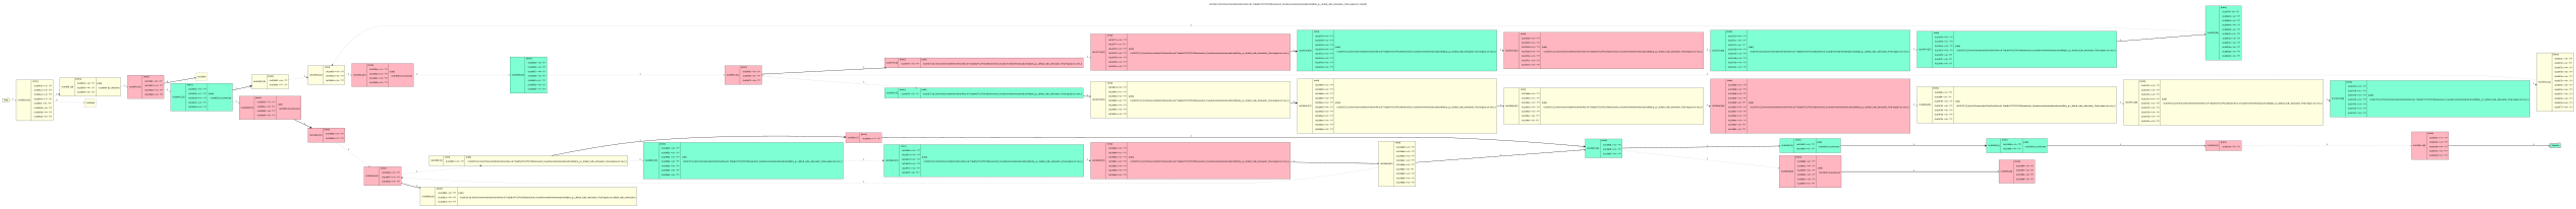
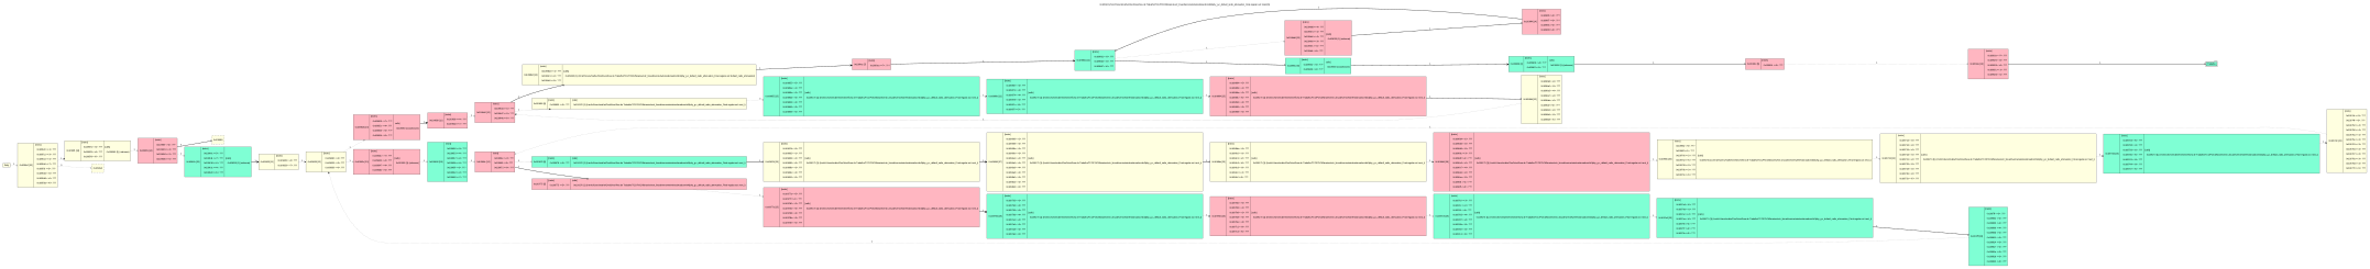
  digraph {
    fontname="Liberation Sans"
    label="0x1095c0 (/mnt/c/Users/mathe/OneDrive/Área de Trabalho/TCC/POCII/binaries/extr_linuxdriversnetwirelessbroadcomb43phy_g.c_default_radio_attenuation_Final-regular.out::main(0))"
    labelloc=t
    rankdir=LR
    node [fillcolor=lightyellow fontname="Liberation Sans" shape=record style=filled]
    edge [arrowhead=odot fontname="Liberation Sans" style=dotted]
    Entry [height=0.3 shape=folder width=0.3]
    n2 [label="{\n     0x1095c0 [32]\l\n     | [instrs]\l\n     &nbsp;&nbsp;0x1095c0 \<+1\>: ???\l\n     &nbsp;&nbsp;0x1095c1 \<+3\>: ???\l\n     &nbsp;&nbsp;0x1095c4 \<+4\>: ???\l\n     &nbsp;&nbsp;0x1095c8 \<+7\>: ???\l\n     &nbsp;&nbsp;0x1095cf \<+3\>: ???\l\n     &nbsp;&nbsp;0x1095d2 \<+4\>: ???\l\n     &nbsp;&nbsp;0x1095d6 \<+4\>: ???\l\n     &nbsp;&nbsp;0x1095da \<+6\>: ???\l\n  }"]
    n3 [label="{\n     0x1095f1 [13]\l\n     | [instrs]\l\n     &nbsp;&nbsp;0x1095f1 \<+4\>: ???\l\n     &nbsp;&nbsp;0x1095f5 \<+4\>: ???\l\n     &nbsp;&nbsp;0x1095f9 \<+5\>: ???\l\n     | [calls]\l\n     &nbsp;&nbsp;0x109060 \{1\} (unknown)\l\n  }"]
    n4 [label="{\n     0x1095e0\l\n  }" style="dashed,filled"]
    n5 [fillcolor=lightpink label="{\n     0x1095fe [14]\l\n     | [instrs]\l\n     &nbsp;&nbsp;0x1095fe \<+3\>: ???\l\n     &nbsp;&nbsp;0x109601 \<+3\>: ???\l\n     &nbsp;&nbsp;0x109604 \<+2\>: ???\l\n     &nbsp;&nbsp;0x109606 \<+6\>: ???\l\n  }"]
    n6 [label="{\n     0x109919\l\n  }" style="dashed,filled"]
    n7 [fillcolor=aquamarine label="{\n     0x10960c [25]\l\n     | [instrs]\l\n     &nbsp;&nbsp;0x10960c \<+5\>: ???\l\n     &nbsp;&nbsp;0x109611 \<+7\>: ???\l\n     &nbsp;&nbsp;0x109618 \<+4\>: ???\l\n     &nbsp;&nbsp;0x10961c \<+4\>: ???\l\n     &nbsp;&nbsp;0x109620 \<+5\>: ???\l\n     | [calls]\l\n     &nbsp;&nbsp;0x109050 \{1\} (unknown)\l\n  }"]
    n8 [label="{\n     0x109625 [11]\l\n     | [instrs]\l\n     &nbsp;&nbsp;0x109625 \<+4\>: ???\l\n     &nbsp;&nbsp;0x109629 \<+7\>: ???\l\n  }"]
    n9 [label="{\n     0x109630 [12]\l\n     | [instrs]\l\n     &nbsp;&nbsp;0x109630 \<+3\>: ???\l\n     &nbsp;&nbsp;0x109633 \<+3\>: ???\l\n     &nbsp;&nbsp;0x109636 \<+6\>: ???\l\n  }"]
    n10 [fillcolor=aquamarine height=0.3 label=Trabalho peripheries=2 shape=folder width=0.3]
    n11 [fillcolor=lightpink label="{\n     0x109825 [20]\l\n     | [instrs]\l\n     &nbsp;&nbsp;0x109825 \<+7\>: ???\l\n     &nbsp;&nbsp;0x10982c \<+4\>: ???\l\n     &nbsp;&nbsp;0x109830 \<+4\>: ???\l\n     &nbsp;&nbsp;0x109834 \<+5\>: ???\l\n     | [calls]\l\n     &nbsp;&nbsp;0x109050 \{1\} (unknown)\l\n  }"]
    n12 [fillcolor=lightpink label="{\n     0x10963c [20]\l\n     | [instrs]\l\n     &nbsp;&nbsp;0x10963c \<+7\>: ???\l\n     &nbsp;&nbsp;0x109643 \<+4\>: ???\l\n     &nbsp;&nbsp;0x109647 \<+4\>: ???\l\n     &nbsp;&nbsp;0x10964b \<+5\>: ???\l\n     | [calls]\l\n     &nbsp;&nbsp;0x109050 \{1\} (unknown)\l\n  }"]
    n13 [fillcolor=lightpink label="{\n     0x109839 [11]\l\n     | [instrs]\l\n     &nbsp;&nbsp;0x109839 \<+4\>: ???\l\n     &nbsp;&nbsp;0x10983d \<+7\>: ???\l\n  }"]
    n14 [fillcolor=aquamarine label="{\n     0x109650 [28]\l\n     | [instrs]\l\n     &nbsp;&nbsp;0x109650 \<+3\>: ???\l\n     &nbsp;&nbsp;0x109653 \<+4\>: ???\l\n     &nbsp;&nbsp;0x109657 \<+4\>: ???\l\n     &nbsp;&nbsp;0x10965b \<+4\>: ???\l\n     &nbsp;&nbsp;0x10965f \<+3\>: ???\l\n     &nbsp;&nbsp;0x109662 \<+3\>: ???\l\n     &nbsp;&nbsp;0x109665 \<+7\>: ???\l\n  }"]
    n15 [fillcolor=lightpink label="{\n     0x109844 [12]\l\n     | [instrs]\l\n     &nbsp;&nbsp;0x109844 \<+3\>: ???\l\n     &nbsp;&nbsp;0x109847 \<+3\>: ???\l\n     &nbsp;&nbsp;0x10984a \<+6\>: ???\l\n  }"]
    n16 [fillcolor=lightpink label="{\n     0x10966c [12]\l\n     | [instrs]\l\n     &nbsp;&nbsp;0x10966c \<+3\>: ???\l\n     &nbsp;&nbsp;0x10966f \<+3\>: ???\l\n     &nbsp;&nbsp;0x109672 \<+6\>: ???\l\n  }"]
    n17 [fillcolor=lightpink label="{\n     0x109775 [5]\l\n     | [instrs]\l\n     &nbsp;&nbsp;0x109775 \<+5\>: ???\l\n     | [calls]\l\n     &nbsp;&nbsp;0x109170 \{1\} (/mnt/c/Users/mathe/OneDrive/Área de Trabalho/TCC/POCII/binaries/extr_linuxdriversnetwirelessbroadcomb43phy_g.c_default_radio_attenuation_Final-regular.out::next_i)\l\n  }"]
    n18 [fillcolor=aquamarine label="{\n     0x109678 [5]\l\n     | [instrs]\l\n     &nbsp;&nbsp;0x109678 \<+5\>: ???\l\n     | [calls]\l\n     &nbsp;&nbsp;0x109170 \{1\} (/mnt/c/Users/mathe/OneDrive/Área de Trabalho/TCC/POCII/binaries/extr_linuxdriversnetwirelessbroadcomb43phy_g.c_default_radio_attenuation_Final-regular.out::next_i)\l\n  }"]
    n19 [fillcolor=lightpink label="{\n     0x10977a [25]\l\n     | [instrs]\l\n     &nbsp;&nbsp;0x10977a \<+5\>: ???\l\n     &nbsp;&nbsp;0x10977f \<+1\>: ???\l\n     &nbsp;&nbsp;0x109780 \<+2\>: ???\l\n     &nbsp;&nbsp;0x109782 \<+6\>: ???\l\n     &nbsp;&nbsp;0x109788 \<+3\>: ???\l\n     &nbsp;&nbsp;0x10978b \<+3\>: ???\l\n     &nbsp;&nbsp;0x10978e \<+5\>: ???\l\n     | [calls]\l\n     &nbsp;&nbsp;0x109170 \{1\} (/mnt/c/Users/mathe/OneDrive/Área de Trabalho/TCC/POCII/binaries/extr_linuxdriversnetwirelessbroadcomb43phy_g.c_default_radio_attenuation_Final-regular.out::next_i)\l\n  }"]
    n20 [label="{\n     0x10967d [25]\l\n     | [instrs]\l\n     &nbsp;&nbsp;0x10967d \<+5\>: ???\l\n     &nbsp;&nbsp;0x109682 \<+1\>: ???\l\n     &nbsp;&nbsp;0x109683 \<+2\>: ???\l\n     &nbsp;&nbsp;0x109685 \<+6\>: ???\l\n     &nbsp;&nbsp;0x10968b \<+3\>: ???\l\n     &nbsp;&nbsp;0x10968e \<+3\>: ???\l\n     &nbsp;&nbsp;0x109691 \<+5\>: ???\l\n     | [calls]\l\n     &nbsp;&nbsp;0x109170 \{1\} (/mnt/c/Users/mathe/OneDrive/Área de Trabalho/TCC/POCII/binaries/extr_linuxdriversnetwirelessbroadcomb43phy_g.c_default_radio_attenuation_Final-regular.out::next_i)\l\n  }"]
    n21 [fillcolor=aquamarine label="{\n     0x109793 [29]\l\n     | [instrs]\l\n     &nbsp;&nbsp;0x109793 \<+3\>: ???\l\n     &nbsp;&nbsp;0x109796 \<+3\>: ???\l\n     &nbsp;&nbsp;0x109799 \<+4\>: ???\l\n     &nbsp;&nbsp;0x10979d \<+4\>: ???\l\n     &nbsp;&nbsp;0x1097a1 \<+4\>: ???\l\n     &nbsp;&nbsp;0x1097a5 \<+3\>: ???\l\n     &nbsp;&nbsp;0x1097a8 \<+3\>: ???\l\n     &nbsp;&nbsp;0x1097ab \<+5\>: ???\l\n     | [calls]\l\n     &nbsp;&nbsp;0x109170 \{1\} (/mnt/c/Users/mathe/OneDrive/Área de Trabalho/TCC/POCII/binaries/extr_linuxdriversnetwirelessbroadcomb43phy_g.c_default_radio_attenuation_Final-regular.out::next_i)\l\n  }"]
    n22 [label="{\n     0x109696 [37]\l\n     | [instrs]\l\n     &nbsp;&nbsp;0x109696 \<+2\>: ???\l\n     &nbsp;&nbsp;0x109698 \<+3\>: ???\l\n     &nbsp;&nbsp;0x10969b \<+3\>: ???\l\n     &nbsp;&nbsp;0x10969e \<+3\>: ???\l\n     &nbsp;&nbsp;0x1096a1 \<+4\>: ???\l\n     &nbsp;&nbsp;0x1096a5 \<+4\>: ???\l\n     &nbsp;&nbsp;0x1096a9 \<+4\>: ???\l\n     &nbsp;&nbsp;0x1096ad \<+3\>: ???\l\n     &nbsp;&nbsp;0x1096b0 \<+3\>: ???\l\n     &nbsp;&nbsp;0x1096b3 \<+3\>: ???\l\n     &nbsp;&nbsp;0x1096b6 \<+5\>: ???\l\n     | [calls]\l\n     &nbsp;&nbsp;0x109170 \{1\} (/mnt/c/Users/mathe/OneDrive/Área de Trabalho/TCC/POCII/binaries/extr_linuxdriversnetwirelessbroadcomb43phy_g.c_default_radio_attenuation_Final-regular.out::next_i)\l\n  }"]
    n23 [label="{\n     0x1096bb [25]\l\n     | [instrs]\l\n     &nbsp;&nbsp;0x1096bb \<+5\>: ???\l\n     &nbsp;&nbsp;0x1096c0 \<+1\>: ???\l\n     &nbsp;&nbsp;0x1096c1 \<+2\>: ???\l\n     &nbsp;&nbsp;0x1096c3 \<+6\>: ???\l\n     &nbsp;&nbsp;0x1096c9 \<+3\>: ???\l\n     &nbsp;&nbsp;0x1096cc \<+3\>: ???\l\n     &nbsp;&nbsp;0x1096cf \<+5\>: ???\l\n     | [calls]\l\n     &nbsp;&nbsp;0x109170 \{1\} (/mnt/c/Users/mathe/OneDrive/Área de Trabalho/TCC/POCII/binaries/extr_linuxdriversnetwirelessbroadcomb43phy_g.c_default_radio_attenuation_Final-regular.out::next_i)\l\n  }"]
    n24 [fillcolor=lightpink label="{\n     0x1096d4 [38]\l\n     | [instrs]\l\n     &nbsp;&nbsp;0x1096d4 \<+2\>: ???\l\n     &nbsp;&nbsp;0x1096d6 \<+3\>: ???\l\n     &nbsp;&nbsp;0x1096d9 \<+3\>: ???\l\n     &nbsp;&nbsp;0x1096dc \<+3\>: ???\l\n     &nbsp;&nbsp;0x1096df \<+4\>: ???\l\n     &nbsp;&nbsp;0x1096e3 \<+4\>: ???\l\n     &nbsp;&nbsp;0x1096e7 \<+4\>: ???\l\n     &nbsp;&nbsp;0x1096eb \<+3\>: ???\l\n     &nbsp;&nbsp;0x1096ee \<+3\>: ???\l\n     &nbsp;&nbsp;0x1096f1 \<+4\>: ???\l\n     &nbsp;&nbsp;0x1096f5 \<+5\>: ???\l\n     | [calls]\l\n     &nbsp;&nbsp;0x109170 \{1\} (/mnt/c/Users/mathe/OneDrive/Área de Trabalho/TCC/POCII/binaries/extr_linuxdriversnetwirelessbroadcomb43phy_g.c_default_radio_attenuation_Final-regular.out::next_i)\l\n  }"]
    n25 [label="{\n     0x1096fa [25]\l\n     | [instrs]\l\n     &nbsp;&nbsp;0x1096fa \<+5\>: ???\l\n     &nbsp;&nbsp;0x1096ff \<+1\>: ???\l\n     &nbsp;&nbsp;0x109700 \<+2\>: ???\l\n     &nbsp;&nbsp;0x109702 \<+6\>: ???\l\n     &nbsp;&nbsp;0x109708 \<+3\>: ???\l\n     &nbsp;&nbsp;0x10970b \<+3\>: ???\l\n     &nbsp;&nbsp;0x10970e \<+5\>: ???\l\n     | [calls]\l\n     &nbsp;&nbsp;0x109170 \{1\} (/mnt/c/Users/mathe/OneDrive/Área de Trabalho/TCC/POCII/binaries/extr_linuxdriversnetwirelessbroadcomb43phy_g.c_default_radio_attenuation_Final-regular.out::next_i)\l\n  }"]
    n26 [label="{\n     0x109713 [32]\l\n     | [instrs]\l\n     &nbsp;&nbsp;0x109713 \<+3\>: ???\l\n     &nbsp;&nbsp;0x109716 \<+3\>: ???\l\n     &nbsp;&nbsp;0x109719 \<+4\>: ???\l\n     &nbsp;&nbsp;0x10971d \<+4\>: ???\l\n     &nbsp;&nbsp;0x109721 \<+4\>: ???\l\n     &nbsp;&nbsp;0x109725 \<+3\>: ???\l\n     &nbsp;&nbsp;0x109728 \<+3\>: ???\l\n     &nbsp;&nbsp;0x10972b \<+3\>: ???\l\n     &nbsp;&nbsp;0x10972e \<+5\>: ???\l\n     | [calls]\l\n     &nbsp;&nbsp;0x109170 \{1\} (/mnt/c/Users/mathe/OneDrive/Área de Trabalho/TCC/POCII/binaries/extr_linuxdriversnetwirelessbroadcomb43phy_g.c_default_radio_attenuation_Final-regular.out::next_i)\l\n  }"]
    n27 [fillcolor=aquamarine label="{\n     0x109733 [25]\l\n     | [instrs]\l\n     &nbsp;&nbsp;0x109733 \<+5\>: ???\l\n     &nbsp;&nbsp;0x109738 \<+1\>: ???\l\n     &nbsp;&nbsp;0x109739 \<+2\>: ???\l\n     &nbsp;&nbsp;0x10973b \<+6\>: ???\l\n     &nbsp;&nbsp;0x109741 \<+3\>: ???\l\n     &nbsp;&nbsp;0x109744 \<+3\>: ???\l\n     &nbsp;&nbsp;0x109747 \<+5\>: ???\l\n     | [calls]\l\n     &nbsp;&nbsp;0x109170 \{1\} (/mnt/c/Users/mathe/OneDrive/Área de Trabalho/TCC/POCII/binaries/extr_linuxdriversnetwirelessbroadcomb43phy_g.c_default_radio_attenuation_Final-regular.out::next_i)\l\n  }"]
    n28 [label="{\n     0x10974c [41]\l\n     | [instrs]\l\n     &nbsp;&nbsp;0x10974c \<+3\>: ???\l\n     &nbsp;&nbsp;0x10974f \<+3\>: ???\l\n     &nbsp;&nbsp;0x109752 \<+4\>: ???\l\n     &nbsp;&nbsp;0x109756 \<+4\>: ???\l\n     &nbsp;&nbsp;0x10975a \<+4\>: ???\l\n     &nbsp;&nbsp;0x10975e \<+3\>: ???\l\n     &nbsp;&nbsp;0x109761 \<+3\>: ???\l\n     &nbsp;&nbsp;0x109764 \<+3\>: ???\l\n     &nbsp;&nbsp;0x109767 \<+3\>: ???\l\n     &nbsp;&nbsp;0x10976a \<+3\>: ???\l\n     &nbsp;&nbsp;0x10976d \<+3\>: ???\l\n     &nbsp;&nbsp;0x109770 \<+5\>: ???\l\n  }"]
    n29 [fillcolor=lightpink label="{\n     0x1097b0 [25]\l\n     | [instrs]\l\n     &nbsp;&nbsp;0x1097b0 \<+5\>: ???\l\n     &nbsp;&nbsp;0x1097b5 \<+1\>: ???\l\n     &nbsp;&nbsp;0x1097b6 \<+2\>: ???\l\n     &nbsp;&nbsp;0x1097b8 \<+6\>: ???\l\n     &nbsp;&nbsp;0x1097be \<+3\>: ???\l\n     &nbsp;&nbsp;0x1097c1 \<+3\>: ???\l\n     &nbsp;&nbsp;0x1097c4 \<+5\>: ???\l\n     | [calls]\l\n     &nbsp;&nbsp;0x109170 \{1\} (/mnt/c/Users/mathe/OneDrive/Área de Trabalho/TCC/POCII/binaries/extr_linuxdriversnetwirelessbroadcomb43phy_g.c_default_radio_attenuation_Final-regular.out::next_i)\l\n  }"]
    n30 [fillcolor=aquamarine label="{\n     0x1097c9 [29]\l\n     | [instrs]\l\n     &nbsp;&nbsp;0x1097c9 \<+3\>: ???\l\n     &nbsp;&nbsp;0x1097cc \<+3\>: ???\l\n     &nbsp;&nbsp;0x1097cf \<+4\>: ???\l\n     &nbsp;&nbsp;0x1097d3 \<+4\>: ???\l\n     &nbsp;&nbsp;0x1097d7 \<+4\>: ???\l\n     &nbsp;&nbsp;0x1097db \<+3\>: ???\l\n     &nbsp;&nbsp;0x1097de \<+3\>: ???\l\n     &nbsp;&nbsp;0x1097e1 \<+5\>: ???\l\n     | [calls]\l\n     &nbsp;&nbsp;0x109170 \{1\} (/mnt/c/Users/mathe/OneDrive/Área de Trabalho/TCC/POCII/binaries/extr_linuxdriversnetwirelessbroadcomb43phy_g.c_default_radio_attenuation_Final-regular.out::next_i)\l\n  }"]
    n31 [fillcolor=aquamarine label="{\n     0x1097e6 [25]\l\n     | [instrs]\l\n     &nbsp;&nbsp;0x1097e6 \<+5\>: ???\l\n     &nbsp;&nbsp;0x1097eb \<+1\>: ???\l\n     &nbsp;&nbsp;0x1097ec \<+2\>: ???\l\n     &nbsp;&nbsp;0x1097ee \<+6\>: ???\l\n     &nbsp;&nbsp;0x1097f4 \<+3\>: ???\l\n     &nbsp;&nbsp;0x1097f7 \<+3\>: ???\l\n     &nbsp;&nbsp;0x1097fa \<+5\>: ???\l\n     | [calls]\l\n     &nbsp;&nbsp;0x109170 \{1\} (/mnt/c/Users/mathe/OneDrive/Área de Trabalho/TCC/POCII/binaries/extr_linuxdriversnetwirelessbroadcomb43phy_g.c_default_radio_attenuation_Final-regular.out::next_i)\l\n  }"]
    n32 [fillcolor=aquamarine label="{\n     0x1097ff [38]\l\n     | [instrs]\l\n     &nbsp;&nbsp;0x1097ff \<+3\>: ???\l\n     &nbsp;&nbsp;0x109802 \<+3\>: ???\l\n     &nbsp;&nbsp;0x109805 \<+4\>: ???\l\n     &nbsp;&nbsp;0x109809 \<+4\>: ???\l\n     &nbsp;&nbsp;0x10980d \<+4\>: ???\l\n     &nbsp;&nbsp;0x109811 \<+3\>: ???\l\n     &nbsp;&nbsp;0x109814 \<+3\>: ???\l\n     &nbsp;&nbsp;0x109817 \<+3\>: ???\l\n     &nbsp;&nbsp;0x10981a \<+3\>: ???\l\n     &nbsp;&nbsp;0x10981d \<+3\>: ???\l\n     &nbsp;&nbsp;0x109820 \<+5\>: ???\l\n  }"]
    n33 [label="{\n     0x1098bd [13]\l\n     | [instrs]\l\n     &nbsp;&nbsp;0x1098bd \<+4\>: ???\l\n     &nbsp;&nbsp;0x1098c1 \<+4\>: ???\l\n     &nbsp;&nbsp;0x1098c5 \<+5\>: ???\l\n     | [calls]\l\n     &nbsp;&nbsp;0x109230 \{1\} (/mnt/c/Users/mathe/OneDrive/Área de Trabalho/TCC/POCII/binaries/extr_linuxdriversnetwirelessbroadcomb43phy_g.c_default_radio_attenuation_Final-regular.out::default_radio_attenuation)\l\n  }"]
    n34 [label="{\n     0x109850 [5]\l\n     | [instrs]\l\n     &nbsp;&nbsp;0x109850 \<+5\>: ???\l\n     | [calls]\l\n     &nbsp;&nbsp;0x109170 \{1\} (/mnt/c/Users/mathe/OneDrive/Área de Trabalho/TCC/POCII/binaries/extr_linuxdriversnetwirelessbroadcomb43phy_g.c_default_radio_attenuation_Final-regular.out::next_i)\l\n  }"]
    n35 [fillcolor=lightpink label="{\n     0x1098ca [7]\l\n     | [instrs]\l\n     &nbsp;&nbsp;0x1098ca \<+7\>: ???\l\n  }"]
    n36 [fillcolor=aquamarine label="{\n     0x109855 [25]\l\n     | [instrs]\l\n     &nbsp;&nbsp;0x109855 \<+5\>: ???\l\n     &nbsp;&nbsp;0x10985a \<+1\>: ???\l\n     &nbsp;&nbsp;0x10985b \<+2\>: ???\l\n     &nbsp;&nbsp;0x10985d \<+6\>: ???\l\n     &nbsp;&nbsp;0x109863 \<+3\>: ???\l\n     &nbsp;&nbsp;0x109866 \<+3\>: ???\l\n     &nbsp;&nbsp;0x109869 \<+5\>: ???\l\n     | [calls]\l\n     &nbsp;&nbsp;0x109170 \{1\} (/mnt/c/Users/mathe/OneDrive/Área de Trabalho/TCC/POCII/binaries/extr_linuxdriversnetwirelessbroadcomb43phy_g.c_default_radio_attenuation_Final-regular.out::next_i)\l\n  }"]
    n37 [fillcolor=aquamarine label="{\n     0x1098d1 [12]\l\n     | [instrs]\l\n     &nbsp;&nbsp;0x1098d1 \<+3\>: ???\l\n     &nbsp;&nbsp;0x1098d4 \<+3\>: ???\l\n     &nbsp;&nbsp;0x1098d7 \<+6\>: ???\l\n  }"]
    n38 [fillcolor=aquamarine label="{\n     0x10986e [22]\l\n     | [instrs]\l\n     &nbsp;&nbsp;0x10986e \<+3\>: ???\l\n     &nbsp;&nbsp;0x109871 \<+3\>: ???\l\n     &nbsp;&nbsp;0x109874 \<+4\>: ???\l\n     &nbsp;&nbsp;0x109878 \<+4\>: ???\l\n     &nbsp;&nbsp;0x10987c \<+3\>: ???\l\n     &nbsp;&nbsp;0x10987f \<+5\>: ???\l\n     | [calls]\l\n     &nbsp;&nbsp;0x109170 \{1\} (/mnt/c/Users/mathe/OneDrive/Área de Trabalho/TCC/POCII/binaries/extr_linuxdriversnetwirelessbroadcomb43phy_g.c_default_radio_attenuation_Final-regular.out::next_i)\l\n  }"]
    n39 [fillcolor=lightpink label="{\n     0x109884 [25]\l\n     | [instrs]\l\n     &nbsp;&nbsp;0x109884 \<+5\>: ???\l\n     &nbsp;&nbsp;0x109889 \<+1\>: ???\l\n     &nbsp;&nbsp;0x10988a \<+2\>: ???\l\n     &nbsp;&nbsp;0x10988c \<+6\>: ???\l\n     &nbsp;&nbsp;0x109892 \<+3\>: ???\l\n     &nbsp;&nbsp;0x109895 \<+3\>: ???\l\n     &nbsp;&nbsp;0x109898 \<+5\>: ???\l\n     | [calls]\l\n     &nbsp;&nbsp;0x109170 \{1\} (/mnt/c/Users/mathe/OneDrive/Área de Trabalho/TCC/POCII/binaries/extr_linuxdriversnetwirelessbroadcomb43phy_g.c_default_radio_attenuation_Final-regular.out::next_i)\l\n  }"]
    n40 [label="{\n     0x10989d [32]\l\n     | [instrs]\l\n     &nbsp;&nbsp;0x10989d \<+3\>: ???\l\n     &nbsp;&nbsp;0x1098a0 \<+3\>: ???\l\n     &nbsp;&nbsp;0x1098a3 \<+4\>: ???\l\n     &nbsp;&nbsp;0x1098a7 \<+4\>: ???\l\n     &nbsp;&nbsp;0x1098ab \<+4\>: ???\l\n     &nbsp;&nbsp;0x1098af \<+3\>: ???\l\n     &nbsp;&nbsp;0x1098b2 \<+3\>: ???\l\n     &nbsp;&nbsp;0x1098b5 \<+3\>: ???\l\n     &nbsp;&nbsp;0x1098b8 \<+5\>: ???\l\n  }"]
    n41 [fillcolor=aquamarine label="{\n     0x109902 [9]\l\n     | [instrs]\l\n     &nbsp;&nbsp;0x109902 \<+4\>: ???\l\n     &nbsp;&nbsp;0x109906 \<+5\>: ???\l\n     | [calls]\l\n     &nbsp;&nbsp;0x109030 \{1\} (unknown)\l\n  }"]
    n42 [fillcolor=lightpink label="{\n     0x1098dd [23]\l\n     | [instrs]\l\n     &nbsp;&nbsp;0x1098dd \<+4\>: ???\l\n     &nbsp;&nbsp;0x1098e1 \<+4\>: ???\l\n     &nbsp;&nbsp;0x1098e5 \<+4\>: ???\l\n     &nbsp;&nbsp;0x1098e9 \<+3\>: ???\l\n     &nbsp;&nbsp;0x1098ec \<+3\>: ???\l\n     &nbsp;&nbsp;0x1098ef \<+5\>: ???\l\n     | [calls]\l\n     &nbsp;&nbsp;0x109030 \{1\} (unknown)\l\n  }"]
    n43 [fillcolor=aquamarine label="{\n     0x10990b [9]\l\n     | [instrs]\l\n     &nbsp;&nbsp;0x10990b \<+4\>: ???\l\n     &nbsp;&nbsp;0x10990f \<+5\>: ???\l\n     | [calls]\l\n     &nbsp;&nbsp;0x109030 \{1\} (unknown)\l\n  }"]
    n44 [fillcolor=lightpink label="{\n     0x1098f4 [14]\l\n     | [instrs]\l\n     &nbsp;&nbsp;0x1098f4 \<+3\>: ???\l\n     &nbsp;&nbsp;0x1098f7 \<+3\>: ???\l\n     &nbsp;&nbsp;0x1098fa \<+3\>: ???\l\n     &nbsp;&nbsp;0x1098fd \<+5\>: ???\l\n  }"]
    n45 [fillcolor=lightpink label="{\n     0x109914 [5]\l\n     | [instrs]\l\n     &nbsp;&nbsp;0x109914 \<+5\>: ???\l\n  }"]
    n46 [fillcolor=lightpink label="{\n     0x10991e [16]\l\n     | [instrs]\l\n     &nbsp;&nbsp;0x10991e \<+7\>: ???\l\n     &nbsp;&nbsp;0x109925 \<+3\>: ???\l\n     &nbsp;&nbsp;0x109928 \<+4\>: ???\l\n     &nbsp;&nbsp;0x10992c \<+1\>: ???\l\n     &nbsp;&nbsp;0x10992d \<+1\>: ???\l\n  }"]
    Entry -> n2 [label=" 1"]
    n2 -> n3 [arrowhead=vee label=" 1"]
    n2 -> n4 [label=" 0"]
    n3 -> n5 [label=" 1"]
    n5 -> n6 [label=" 0" style=bold]
    n5 -> n7 [label=" 1"]
    n7 -> n8 [arrowhead=vee label=" 1" style=bold]
    n8 -> n9 [arrowhead=vee label=" 1"]
-   n7 -> n11 [label=" 1"]
+   n9 -> n11 [label=" 1"]
    n9 -> n12 [label=" 1"]
    n11 -> n13 [arrowhead=vee label=" 1" style=bold]
    n12 -> n14 [label=" 1"]
    n13 -> n15 [label=" 1"]
    n14 -> n16 [label=" 1"]
    n15 -> n33 [label=" 1" style=bold]
    n15 -> n34 [arrowhead=vee label=" 1"]
    n16 -> n17 [label=" 1" style=bold]
    n16 -> n18 [label=" 1"]
    n17 -> n19 [label=" 1"]
    n18 -> n20 [label=" 1" style=bold]
    n19 -> n21 [arrowhead=vee label=" 1" style=bold]
    n20 -> n22 [arrowhead=vee label=" 1" style=bold]
    n21 -> n29 [arrowhead=vee label=" 1"]
    n22 -> n23 [label=" 1" style=bold]
    n23 -> n24 [arrowhead=vee label=" 1"]
    n24 -> n25 [label=" 1"]
    n25 -> n26 [label=" 1"]
    n26 -> n27 [arrowhead=vee label=" 1"]
    n27 -> n28 [arrowhead=vee label=" 1"]
    n28 -> n16 [label=" 1"]
    n29 -> n30 [label=" 1"]
    n30 -> n31 [label=" 1"]
    n31 -> n32 [label=" 1" style=bold]
    n32 -> n9 [arrowhead=vee label=" 1"]
-   n34 -> n35 [arrowhead=vee label=" 1" style=bold]
+   n33 -> n35 [arrowhead=vee label=" 1" style=bold]
    n34 -> n36 [label=" 0"]
    n35 -> n37 [arrowhead=vee label=" 1" style=bold]
    n36 -> n38 [arrowhead=vee label=" 1"]
    n37 -> n41 [label=" 1" style=bold]
    n37 -> n42 [label=" 1"]
    n38 -> n39 [arrowhead=vee label=" 1"]
    n39 -> n40 [label=" 1" style=bold]
    n40 -> n15 [arrowhead=vee label=" 1"]
    n41 -> n43 [arrowhead=vee label=" 1" style=bold]
    n42 -> n44 [label=" 1" style=bold]
    n43 -> n45 [label=" 1" style=bold]
-   n40 -> n37 [label=" 1" style=bold]
+   n44 -> n37 [label=" 1" style=bold]
    n45 -> n46 [label=" 1"]
    n46 -> n10 [label=" 1" style=bold]
  }
